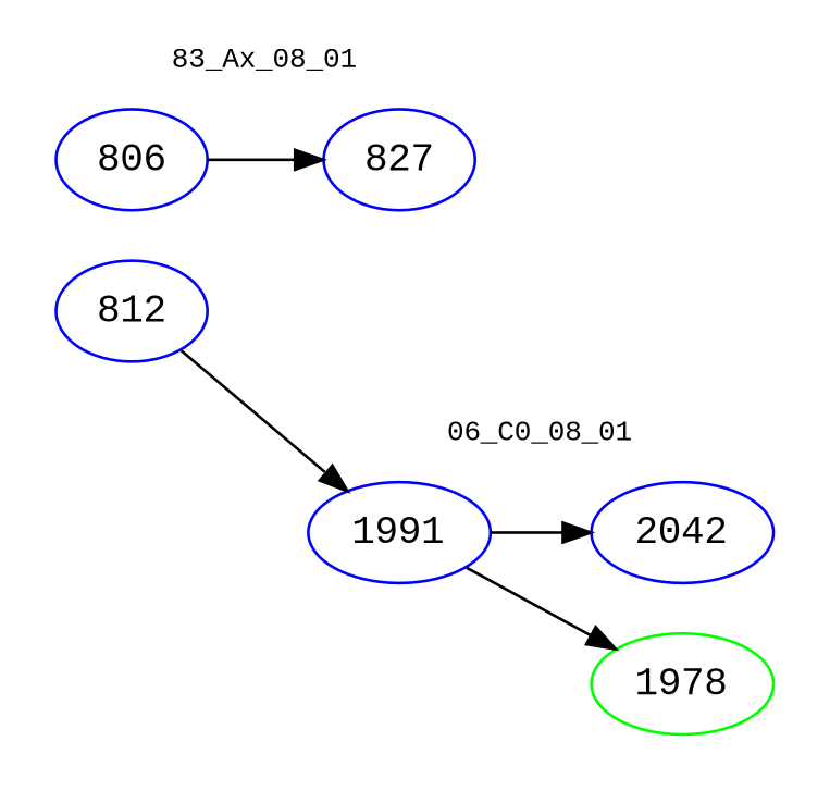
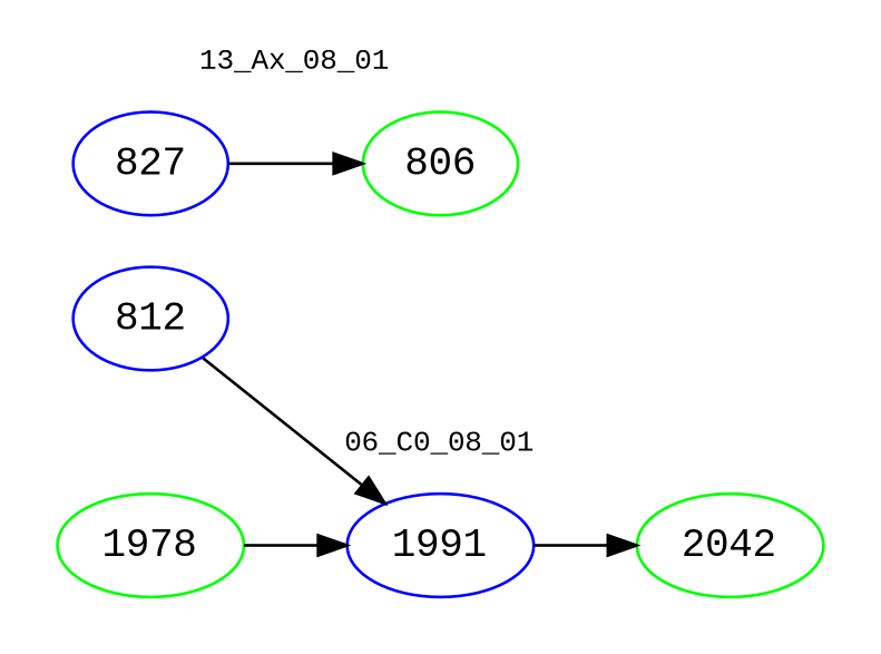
  digraph {
    fontname="Liberation Mono"
    rankdir=LR
    node [color=blue fontname="Liberation Mono"]
    edge [color=black fontname="Liberation Mono"]
    n1 [label=812]
-   n2 [label=806]
+   n2 [color=green label=806]
    n3 [label=827]
    n4 [label=1991]
    n5 [color=green label=1978]
-   n6 [label=2042]
+   n6 [color=green label=2042]
    subgraph cluster_1 {
      color=white
      fontsize=10
-     label="83_Ax_08_01"
+     label="13_Ax_08_01"
      n1
      n2
      n3
    }
    subgraph cluster_2 {
      color=white
      fontsize=10
      label="06_C0_08_01"
      n4
      n5
      n6
    }
    n1 -> n4
-   n2 -> n3
-   n4 -> n5
+   n3 -> n2
+   n5 -> n4
    n4 -> n6
  }
